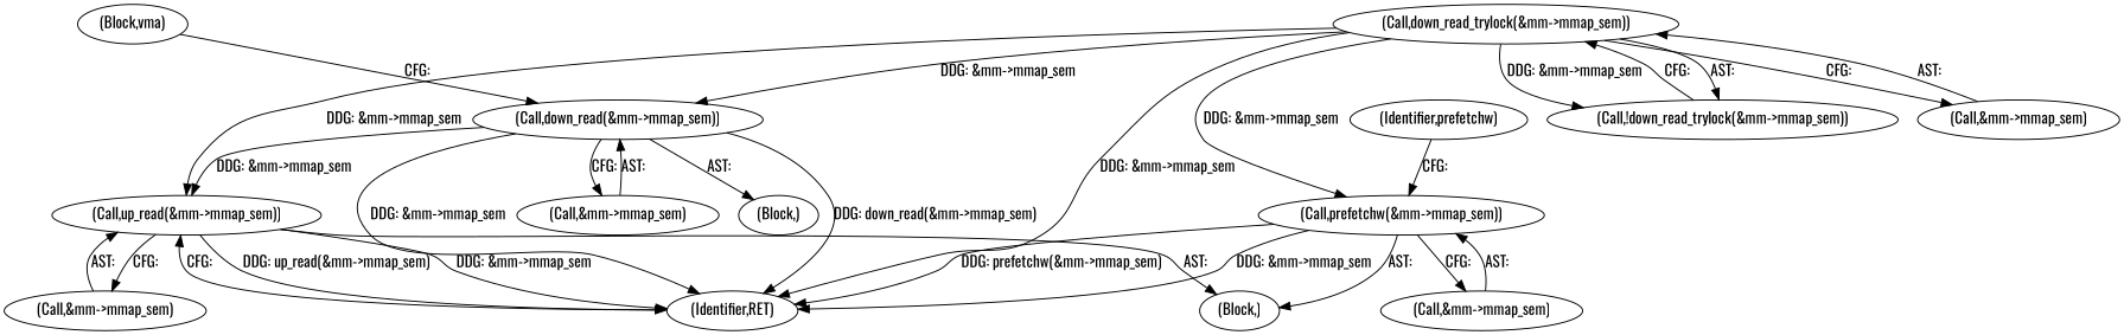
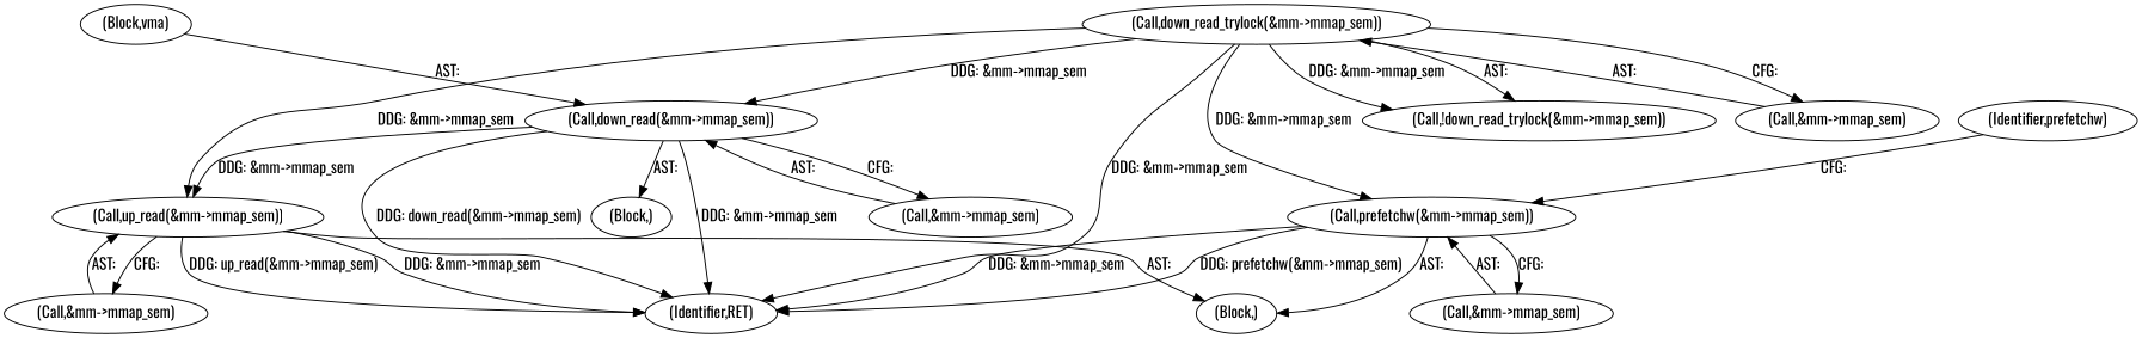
  digraph {
    fontname=Oswald
    node [fontname=Oswald]
    edge [fontname=Oswald]
    n1 [label="(Call,down_read(&mm->mmap_sem))"]
    n2 [label="(Call,up_read(&mm->mmap_sem))"]
    n3 [label="(Call,&mm->mmap_sem)"]
    n4 [label="(Identifier,RET)"]
    n5 [label="(Block,)"]
    n6 [label="(Block,)"]
    n7 [label="(Call,&mm->mmap_sem)"]
    n8 [label="(Call,down_read_trylock(&mm->mmap_sem))"]
    n9 [label="(Call,!down_read_trylock(&mm->mmap_sem))"]
    n10 [label="(Call,&mm->mmap_sem)"]
    n11 [label="(Call,prefetchw(&mm->mmap_sem))"]
    n12 [label="(Call,&mm->mmap_sem)"]
    n13 [label="(Identifier,prefetchw)"]
    n14 [label="(Block,vma)"]
    n1 -> n2 [label="DDG: &mm->mmap_sem"]
    n1 -> n3 [label="CFG: "]
    n1 -> n4 [label="DDG: down_read(&mm->mmap_sem)"]
    n1 -> n4 [label="DDG: &mm->mmap_sem"]
    n1 -> n5 [label="AST: "]
    n2 -> n4 [label="DDG: up_read(&mm->mmap_sem)"]
    n2 -> n4 [label="DDG: &mm->mmap_sem"]
    n2 -> n6 [label="AST: "]
    n2 -> n7 [label="CFG: "]
    n3 -> n1 [label="AST: "]
-   n4 -> n2 [label="CFG: "]
    n7 -> n2 [label="AST: "]
    n8 -> n1 [label="DDG: &mm->mmap_sem"]
    n8 -> n2 [label="DDG: &mm->mmap_sem"]
    n8 -> n4 [label="DDG: &mm->mmap_sem"]
    n8 -> n9 [label="AST: "]
    n8 -> n9 [label="DDG: &mm->mmap_sem"]
    n8 -> n10 [label="CFG: "]
    n8 -> n11 [label="DDG: &mm->mmap_sem"]
-   n9 -> n8 [label="CFG: "]
    n10 -> n8 [label="AST: "]
    n11 -> n4 [label="DDG: &mm->mmap_sem"]
    n11 -> n4 [label="DDG: prefetchw(&mm->mmap_sem)"]
    n11 -> n6 [label="AST: "]
    n11 -> n12 [label="CFG: "]
    n12 -> n11 [label="AST: "]
    n13 -> n11 [label="CFG: "]
-   n14 -> n1 [label="CFG: "]
+   n14 -> n1 [label="AST: "]
  }
